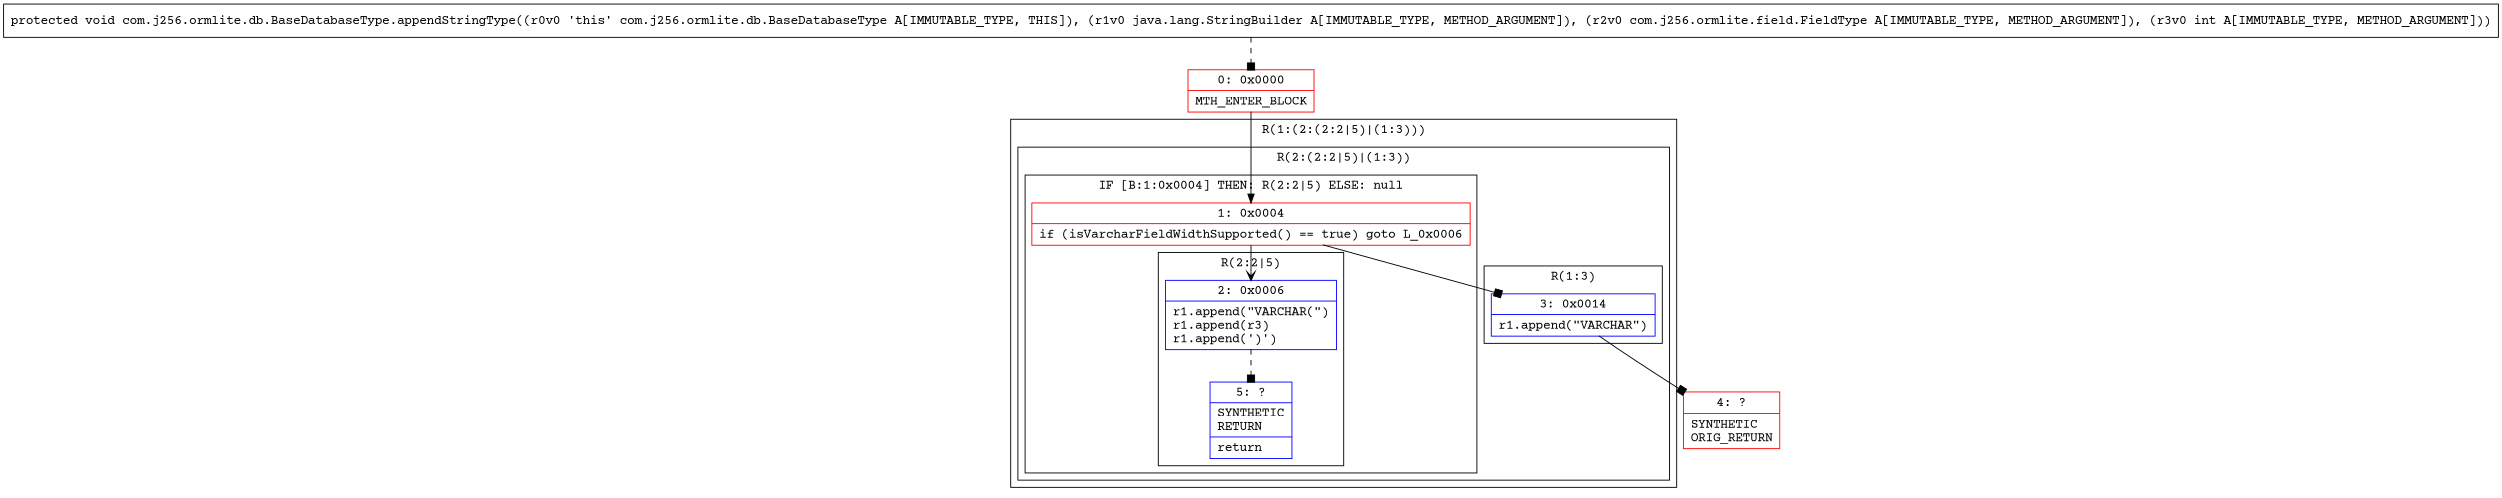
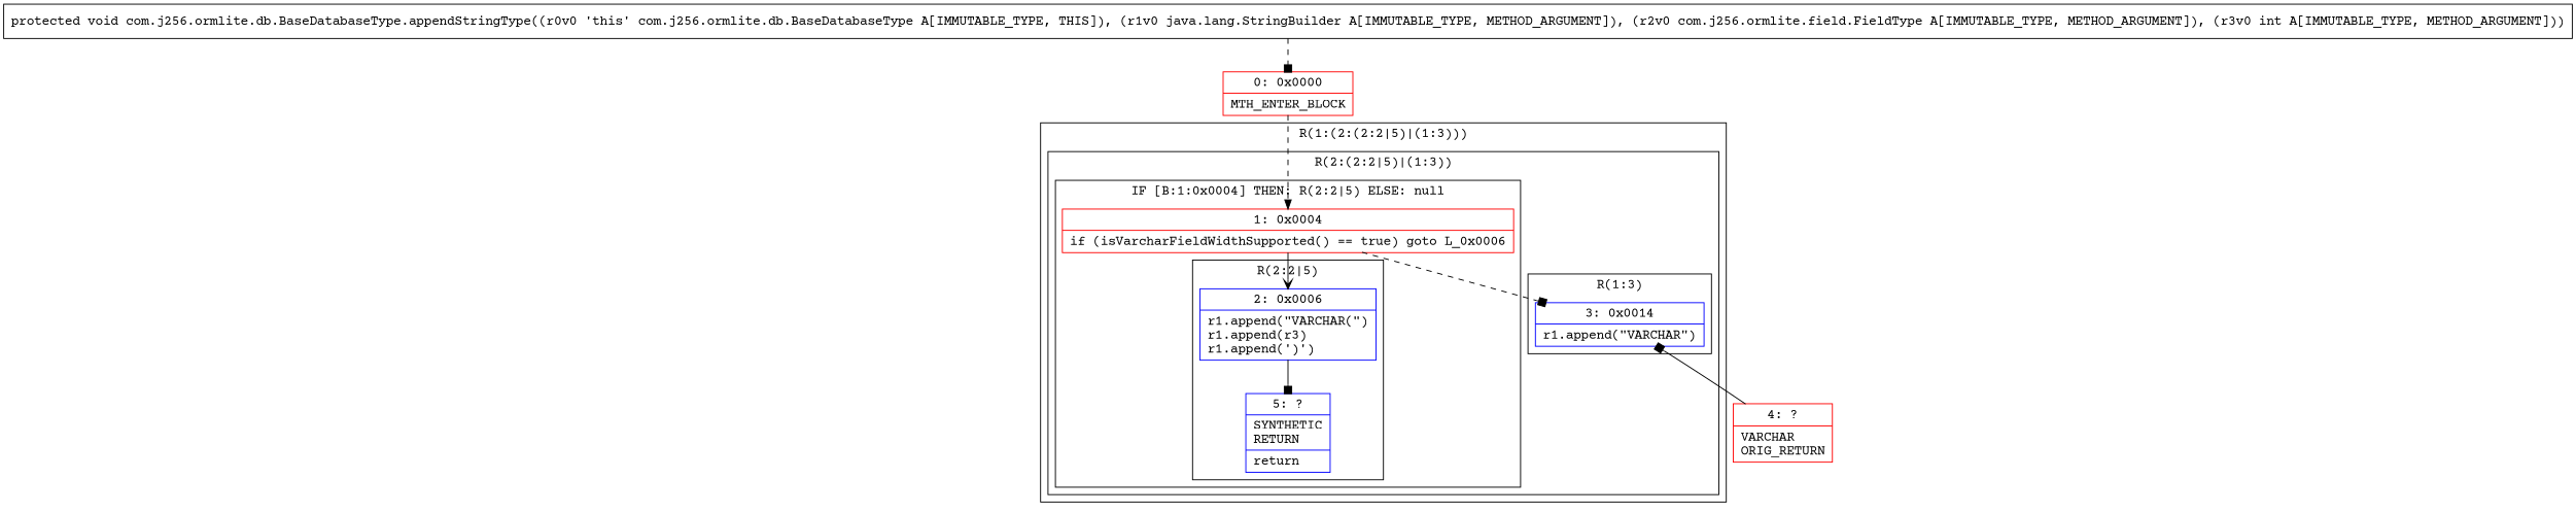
  digraph {
    fontname="Courier Prime"
    node [color=blue fontname="Courier Prime" shape=record]
    edge [arrowhead=box fontname="Courier Prime" style=solid]
    n1 [label="{2\:\ 0x0006|r1.append(\"VARCHAR(\")\lr1.append(r3)\lr1.append(')')\l}"]
    n2 [label="{5\:\ ?|SYNTHETIC\lRETURN\l|return\l}"]
    n3 [color=red label="{1\:\ 0x0004|if (isVarcharFieldWidthSupported() == true) goto L_0x0006\l}"]
    n4 [label="{3\:\ 0x0014|r1.append(\"VARCHAR\")\l}"]
-   n5 [color=red label="{4\:\ ?|SYNTHETIC\lORIG_RETURN\l}"]
+   n5 [color=red label="{4\:\ ?|VARCHAR\lORIG_RETURN\l}"]
    n6 [color=red label="{0\:\ 0x0000|MTH_ENTER_BLOCK\l}"]
    n7 [label="{protected void com.j256.ormlite.db.BaseDatabaseType.appendStringType((r0v0 'this' com.j256.ormlite.db.BaseDatabaseType A[IMMUTABLE_TYPE, THIS]), (r1v0 java.lang.StringBuilder A[IMMUTABLE_TYPE, METHOD_ARGUMENT]), (r2v0 com.j256.ormlite.field.FieldType A[IMMUTABLE_TYPE, METHOD_ARGUMENT]), (r3v0 int A[IMMUTABLE_TYPE, METHOD_ARGUMENT])) }" color=""]
    subgraph cluster_1 {
      label="R(1:(2:(2:2|5)|(1:3)))"
      subgraph cluster_2 {
        label="R(2:(2:2|5)|(1:3))"
        subgraph cluster_3 {
          label="IF [B:1:0x0004] THEN: R(2:2|5) ELSE: null"
          n3
          subgraph cluster_4 {
            label="R(2:2|5)"
            n1
            n2
          }
        }
        subgraph cluster_5 {
          label="R(1:3)"
          n4
        }
      }
    }
-   n1 -> n2 [style=dashed]
+   n1 -> n2
    n3 -> n1 [arrowhead=vee]
-   n3 -> n4
-   n4 -> n5
-   n6 -> n3 [arrowhead=normal]
+   n3 -> n4 [style=dashed]
+   n5 -> n4
+   n6 -> n3 [arrowhead=normal style=dashed]
    n7 -> n6 [style=dashed]
  }
